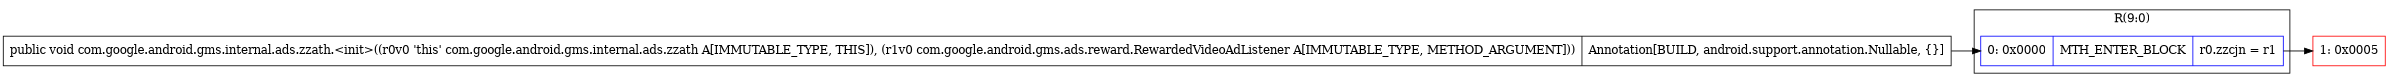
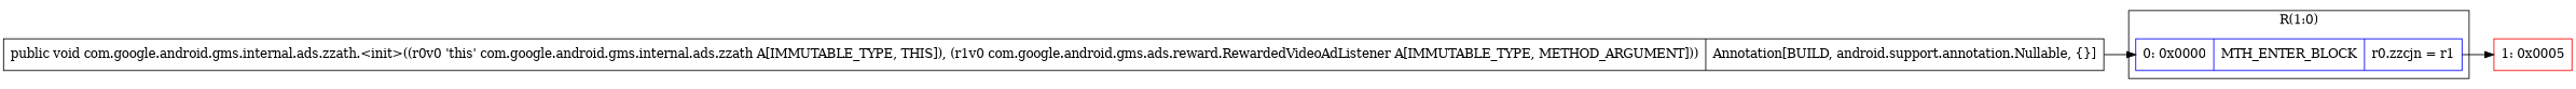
  digraph {
    rankdir=LR
    node [shape=record]
    n1 [color=blue label="{0\:\ 0x0000|MTH_ENTER_BLOCK\l|r0.zzcjn = r1\l}"]
    n2 [color=red label="{1\:\ 0x0005}"]
    n3 [label="{public void com.google.android.gms.internal.ads.zzath.\<init\>((r0v0 'this' com.google.android.gms.internal.ads.zzath A[IMMUTABLE_TYPE, THIS]), (r1v0 com.google.android.gms.ads.reward.RewardedVideoAdListener A[IMMUTABLE_TYPE, METHOD_ARGUMENT]))  | Annotation[BUILD, android.support.annotation.Nullable, \{\}]\l}"]
    subgraph cluster_1 {
-     label="R(9:0)"
+     label="R(1:0)"
      n1
    }
    n1 -> n2
    n3 -> n1
  }
